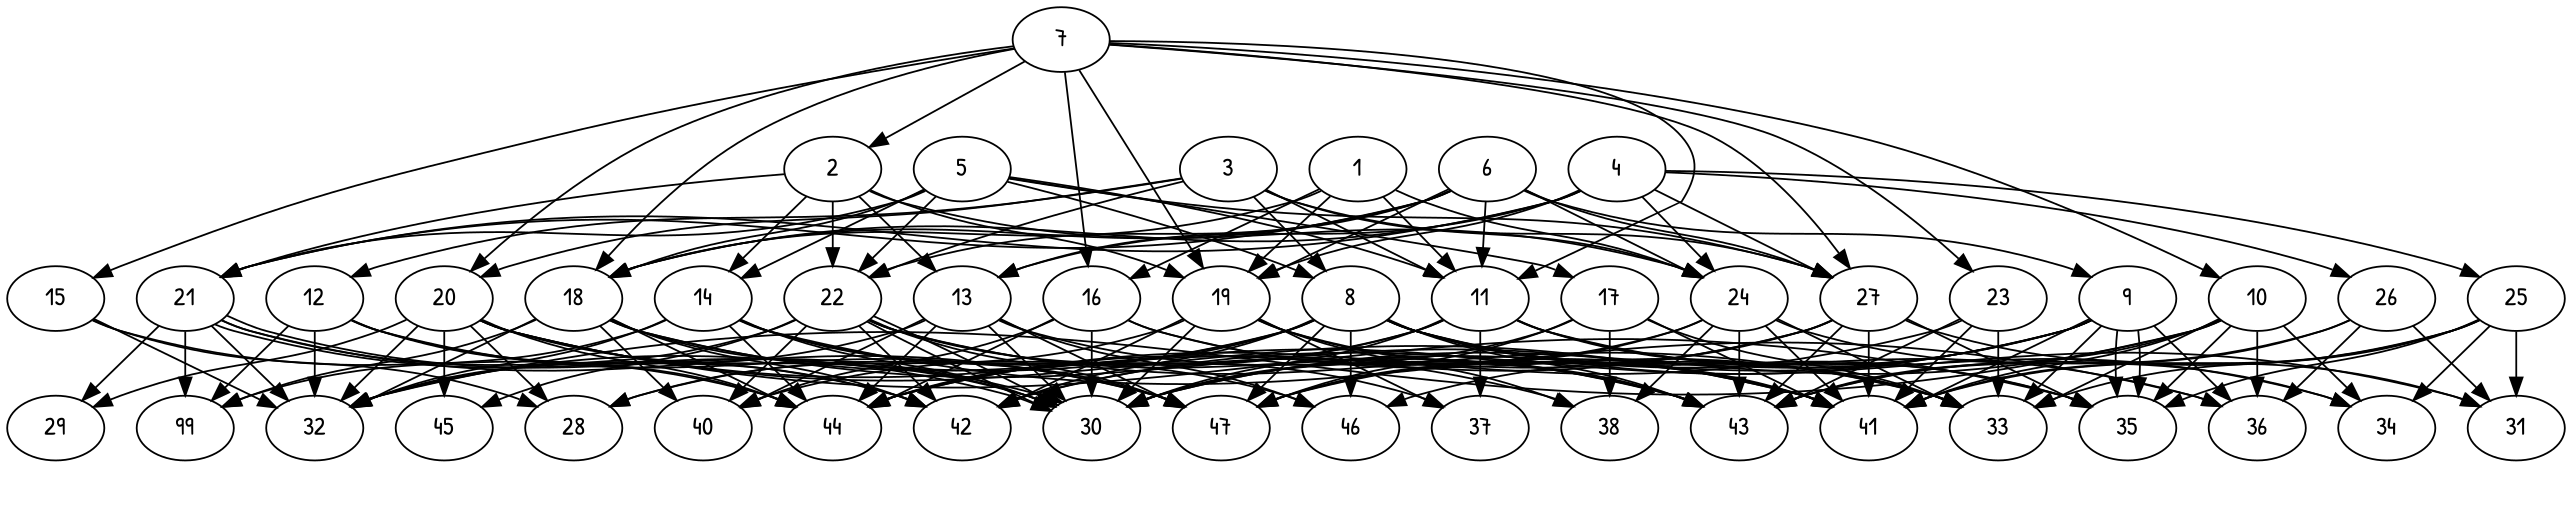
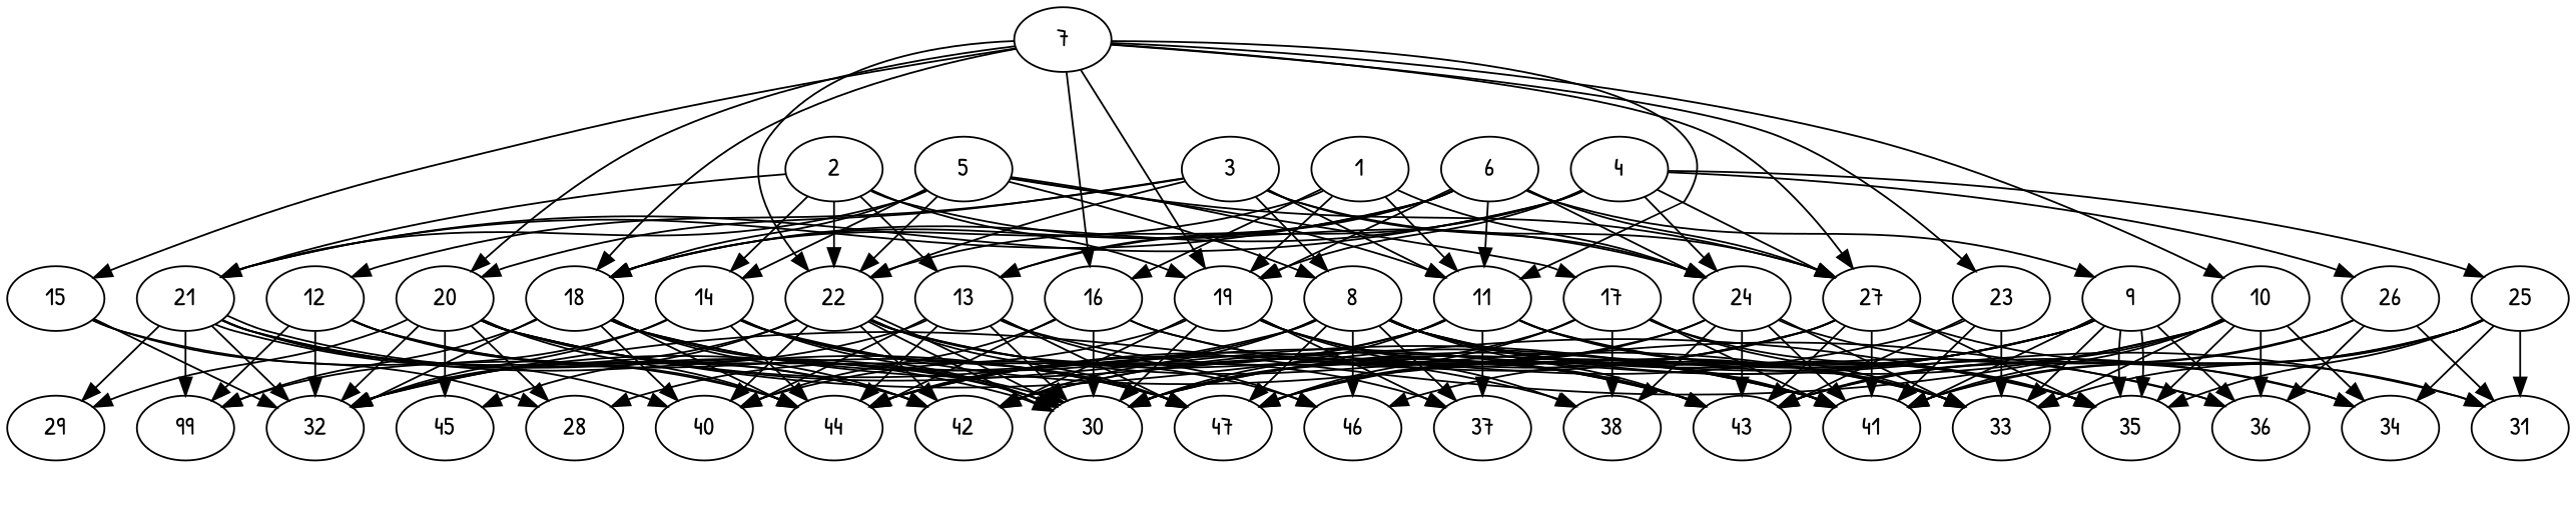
  digraph {
    fontname="Patrick Hand"
    node [alpha=0.04 fontname="Patrick Hand"]
    edge [fontname="Patrick Hand"]
    1 [alpha=0.19 expect_size=3002074477492736]
    11 [alpha=0.00 expect_size=2587695034815433670656]
    16 [alpha=0.00 expect_size=1110663951929946669056]
    18 [expect_size=1624166235796904704]
    19 [alpha=0.15 expect_size=4020771852447121408000]
    24 [alpha=0.01 expect_size=238381593709529530368]
    33 [expect_size=34148450139917712]
    35 [alpha=0.19 expect_size=3500017659258750369792]
    37 [alpha=0.06 expect_size=1823321424667454720]
    44 [alpha=0.05 expect_size=4923113035393287585792]
    30 [alpha=0.15 expect_size=6057586258041443975168]
    34 [alpha=0.00 expect_size=5073504848301214662656]
    40 [expect_size=110850958667934848]
    41 [alpha=0.12 expect_size=8538471900934819840]
    32 [alpha=0.02 expect_size=4284404344612514816]
    42 [alpha=0.18 expect_size=410892274002210368]
    n17 [alpha=0.02 expect_size=25898514853372128 label=99]
    38 [alpha=0.09 expect_size=5350528420356816896000]
    43 [alpha=0.09 expect_size=110242372967155904]
    28 [alpha=0.13 expect_size=2614441820553216000000]
    47 [alpha=0.14 expect_size=2538340395528451072]
    2 [alpha=0.07 expect_size=52170125897072184]
    13 [expect_size=4580472915812583424]
    14 [alpha=0.02 expect_size=5905738636552306688000]
    21 [alpha=0.17 expect_size=10471879913492600]
    22 [alpha=0.15 expect_size=29717794884870156]
    46 [alpha=0.19 expect_size=58635865034041008]
    36 [alpha=0.17 expect_size=1343488583962425088]
    29 [alpha=0.19 expect_size=637480894008978944]
    45 [expect_size=1024851805079804288]
    3 [alpha=0.11 expect_size=6969222660240804151296]
    8 [alpha=0.13 expect_size=2163341860690572288]
    12 [alpha=0.19 expect_size=680632761581257621504]
    20 [alpha=0.05 expect_size=3397781086679364608]
    27 [alpha=0.18 expect_size=50846878697403376]
    31 [alpha=0.20 expect_size=31823506529001844]
    4 [alpha=0.10 expect_size=4277325988956008448]
    25 [alpha=0.05 expect_size=3203862738939927040]
    26 [alpha=0.08 expect_size=12164410254646707224576]
    5 [alpha=0.11 expect_size=107372223257547264]
    17 [alpha=0.09 expect_size=219395174313730464]
    6 [alpha=0.08 expect_size=1035069437065162368]
    9 [alpha=0.07 expect_size=2368560241695543808]
    7 [alpha=0.08 expect_size=2036189005006781952]
    10 [expect_size=4121508672840077824]
    15 [alpha=0.12 expect_size=17688017040022274310144]
    23 [alpha=0.08 expect_size=312055255945546432]
    1 -> 11
    1 -> 16
    1 -> 18
    1 -> 19
    1 -> 24
    11 -> 33
    11 -> 35
    11 -> 37
    11 -> 44
    11 -> 30
    11 -> 34
    11 -> 40
    16 -> 33
    16 -> 44
    16 -> 30
    16 -> 40
    16 -> 41
    18 -> 44
    18 -> 30
    18 -> 40
    18 -> 41
    18 -> 32
    18 -> 42
    18 -> n17
    18 -> 38
    19 -> 37
    19 -> 30
    19 -> 41
    19 -> 42
    19 -> 38
    19 -> 43
    19 -> 28
    24 -> 33
    24 -> 30
    24 -> 34
    24 -> 41
    24 -> 38
    24 -> 43
    24 -> 47
    2 -> 19
    2 -> 24
    2 -> 13
    2 -> 14
    2 -> 21
    2 -> 22
    13 -> 44
    13 -> 30
    13 -> 40
    13 -> 32
    13 -> 43
    13 -> 47
    13 -> 46
    14 -> 44
    14 -> 30
    14 -> 32
    14 -> n17
    14 -> 47
    14 -> 46
    14 -> 36
    21 -> 30
    21 -> 30
+   21 -> 40
    21 -> 32
    21 -> 42
    21 -> n17
    21 -> 47
    21 -> 29
    22 -> 33
    22 -> 37
    22 -> 30
    22 -> 30
    22 -> 40
    22 -> 32
    22 -> 42
    22 -> 43
    22 -> 47
    22 -> 45
    3 -> 11
    3 -> 24
    3 -> 22
    3 -> 8
    3 -> 12
    3 -> 20
    3 -> 27
    8 -> 33
    8 -> 35
-   8 -> 28
+   8 -> 37
    8 -> 44
    8 -> 41
    8 -> 32
    8 -> 42
    8 -> 43
    8 -> 47
    8 -> 46
    8 -> 36
    8 -> 31
    12 -> 44
    12 -> 32
    12 -> 42
    12 -> n17
    12 -> 47
    20 -> 35
    20 -> 44
    20 -> 30
    20 -> 41
    20 -> 32
    20 -> 43
    20 -> 28
    20 -> 29
    20 -> 45
    27 -> 35
    27 -> 44
    27 -> 41
    27 -> 42
    27 -> 43
    27 -> 47
    27 -> 31
    4 -> 18
    4 -> 19
    4 -> 24
    4 -> 13
    4 -> 21
    4 -> 27
    4 -> 25
    4 -> 26
    25 -> 33
    25 -> 35
    25 -> 34
    25 -> 41
    25 -> 43
    25 -> 31
    26 -> 41
    26 -> 43
    26 -> 36
    26 -> 31
    5 -> 11
    5 -> 18
    5 -> 14
    5 -> 21
    5 -> 22
    5 -> 8
    5 -> 27
    5 -> 17
    17 -> 33
+   17 -> 35
    17 -> 30
    17 -> 41
    17 -> 38
    17 -> 47
    6 -> 11
    6 -> 18
    6 -> 19
    6 -> 24
    6 -> 13
    6 -> 21
    6 -> 22
    6 -> 27
    6 -> 9
    9 -> 33
    9 -> 35
    9 -> 35
    9 -> 30
    9 -> 41
    9 -> 42
    9 -> 47
    9 -> 46
    9 -> 36
    7 -> 11
    7 -> 16
    7 -> 18
    7 -> 19
-   7 -> 2
+   7 -> 22
    7 -> 20
    7 -> 27
    7 -> 10
    7 -> 15
    7 -> 23
    10 -> 33
    10 -> 35
    10 -> 30
    10 -> 34
    10 -> 41
    10 -> 32
    10 -> 43
    10 -> 36
    15 -> 44
    15 -> 32
    15 -> 28
    23 -> 33
    23 -> 44
    23 -> 41
    23 -> 43
  }
